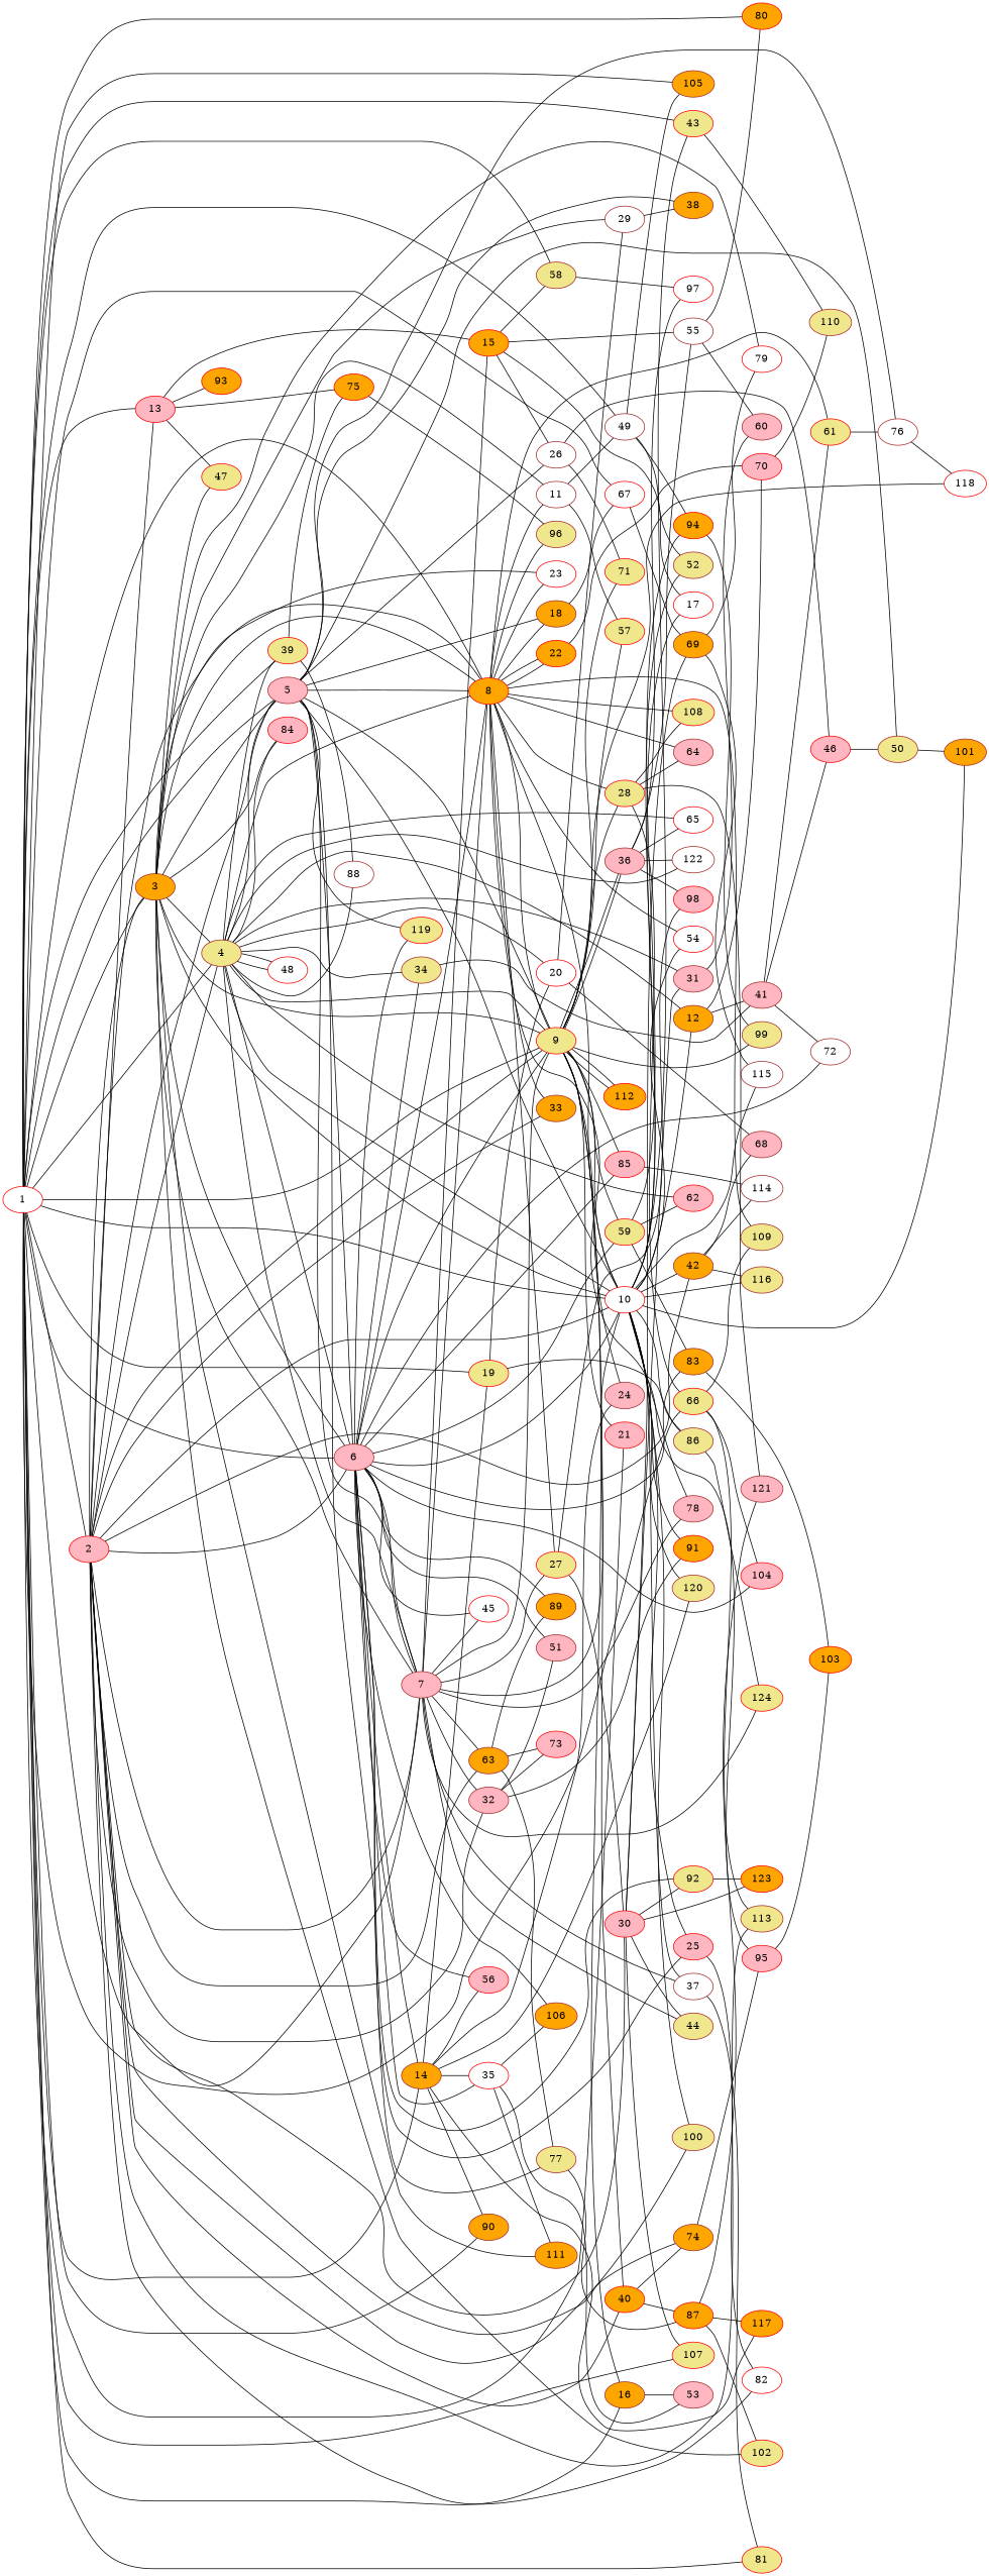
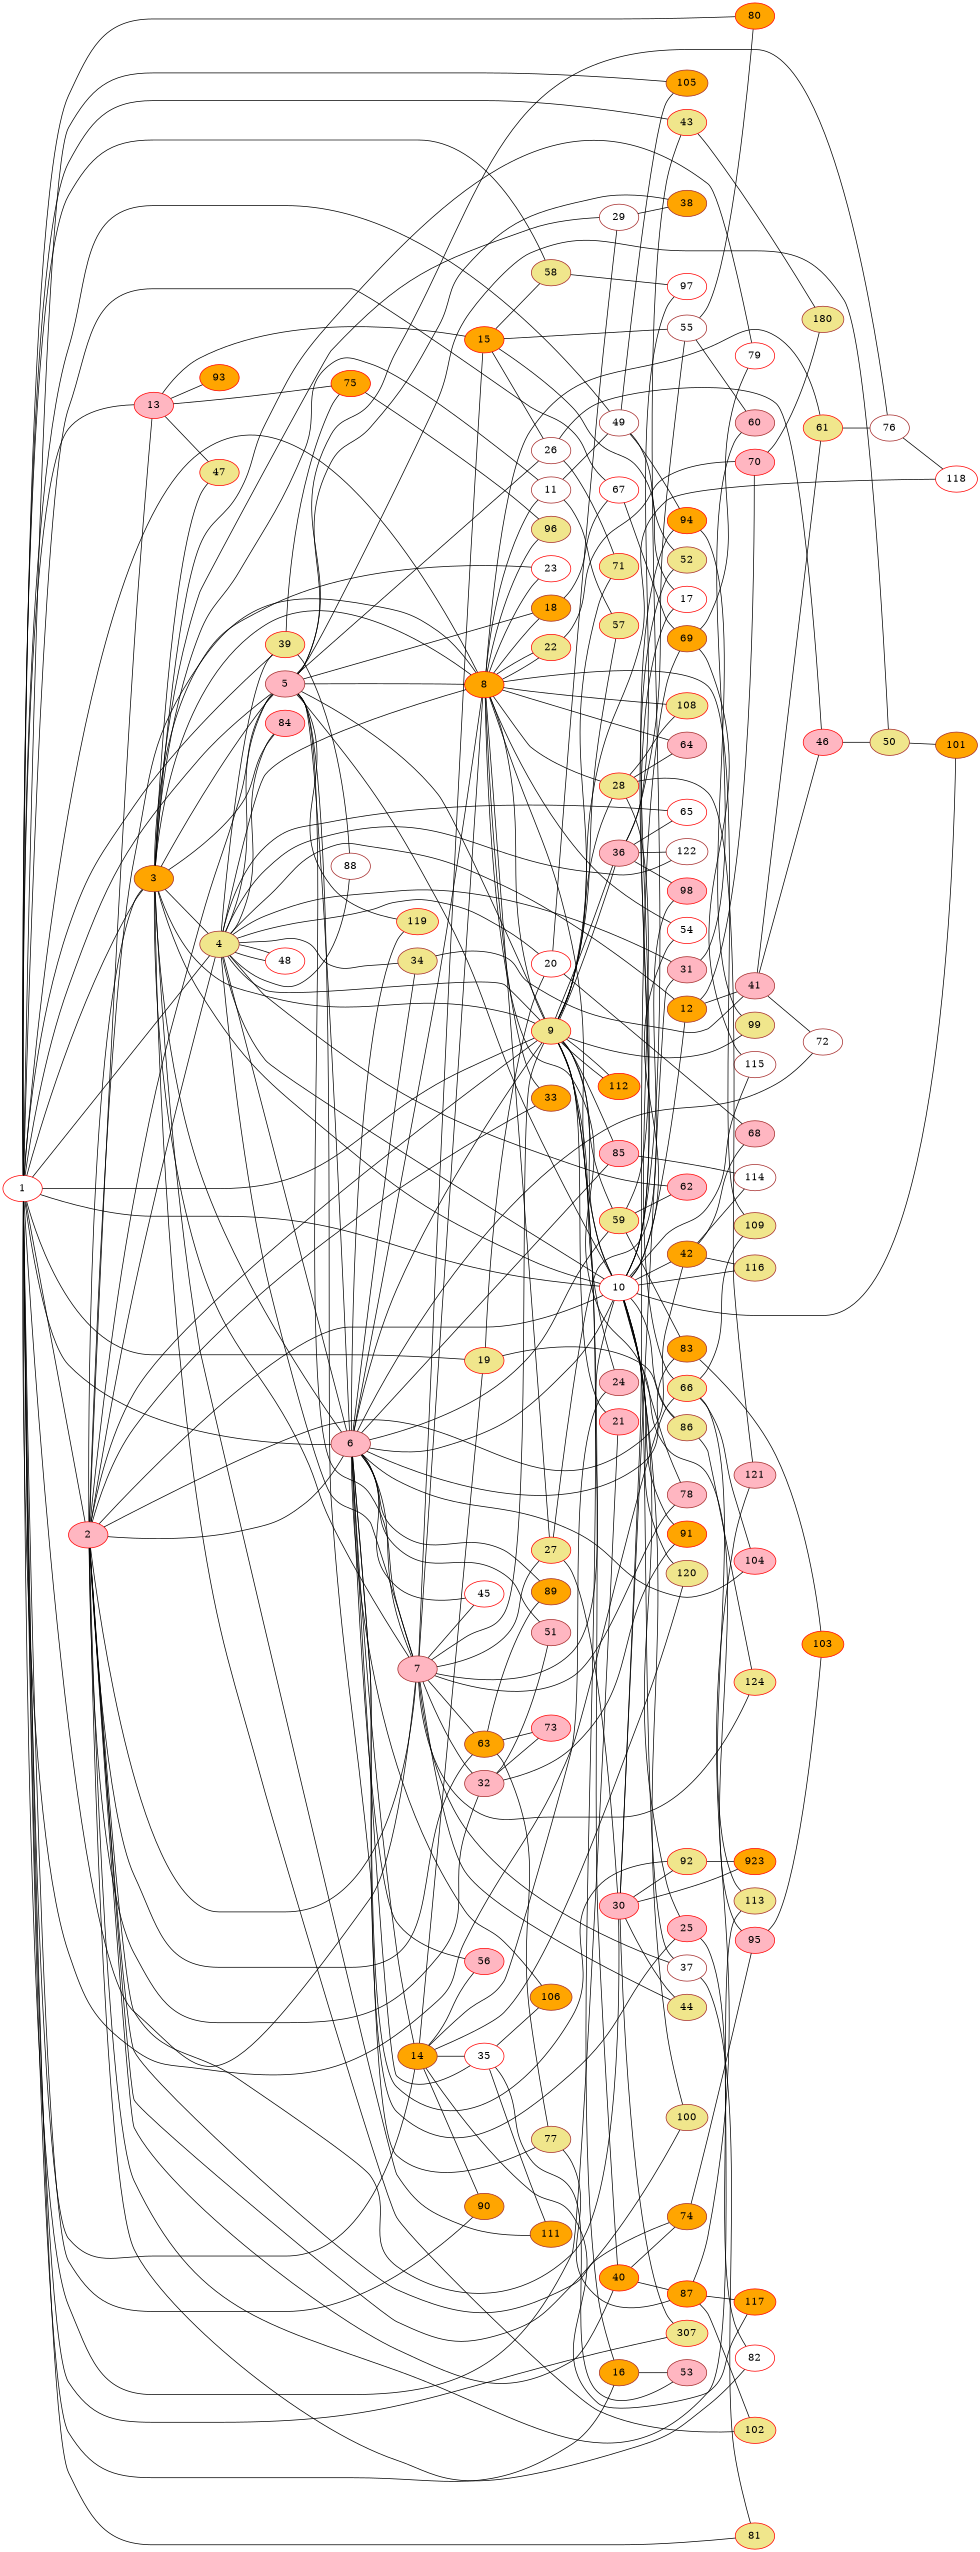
  graph {
    rankdir=LR
    node [color=red fillcolor=khaki style=filled]
    1 [fillcolor=white]
    2 [fillcolor=lightpink]
    3 [color=brown fillcolor=orange]
    4 [color=brown]
    5 [color=brown fillcolor=lightpink]
    6 [color=brown fillcolor=lightpink]
    7 [color=brown fillcolor=lightpink]
    8 [fillcolor=orange]
    9
    10 [fillcolor=white]
    13 [fillcolor=lightpink]
    14 [color=brown fillcolor=orange]
    16 [color=brown fillcolor=orange]
    19
    21 [fillcolor=lightpink]
    39
    43
    49 [color=brown fillcolor=white]
    58 [color=brown]
    66
    67 [fillcolor=white]
    80 [fillcolor=orange]
    81
    90 [color=brown fillcolor=orange]
    105 [color=brown fillcolor=orange]
-   107
+   107 [label=307]
    30 [fillcolor=lightpink]
    32 [color=brown fillcolor=lightpink]
    33 [color=brown fillcolor=orange]
    40 [fillcolor=orange]
    42 [color=brown fillcolor=orange]
    63 [color=brown fillcolor=orange]
    74 [color=brown fillcolor=orange]
    82 [fillcolor=white]
    100 [color=brown]
    113 [color=brown]
    11 [color=brown fillcolor=white]
    23 [fillcolor=white]
    29 [color=brown fillcolor=white]
    47
    79 [fillcolor=white]
    84 [fillcolor=lightpink]
    102
    111 [color=brown fillcolor=orange]
    12 [color=brown fillcolor=orange]
    20 [fillcolor=white]
    31 [color=brown fillcolor=lightpink]
    34 [color=brown]
    48 [fillcolor=white]
    62 [fillcolor=lightpink]
    65 [fillcolor=white]
    88 [color=brown fillcolor=white]
    122 [color=brown fillcolor=white]
    18 [color=brown fillcolor=orange]
    26 [color=brown fillcolor=white]
    38 [color=brown fillcolor=orange]
    50 [color=brown]
    76 [color=brown fillcolor=white]
    77 [color=brown]
    119
    25 [fillcolor=lightpink]
    35 [fillcolor=white]
    45 [fillcolor=white]
    51 [color=brown fillcolor=lightpink]
    56 [fillcolor=lightpink]
    59
    72 [color=brown fillcolor=white]
    83 [color=brown fillcolor=orange]
    85 [fillcolor=lightpink]
    89 [color=brown fillcolor=orange]
    92
    104 [fillcolor=lightpink]
    106 [color=brown fillcolor=orange]
    15 [fillcolor=orange]
    27
    37 [color=brown fillcolor=white]
    44 [color=brown]
    78 [color=brown fillcolor=lightpink]
    124
-   22 [fillcolor=orange]
+   22
    28
    54 [fillcolor=white]
    61
    64 [color=brown fillcolor=lightpink]
    95 [fillcolor=lightpink]
    96 [color=brown]
    108
    109 [color=brown]
    24 [color=brown fillcolor=lightpink]
    36 [color=brown fillcolor=lightpink]
    57
    71
    99 [color=brown]
    112 [fillcolor=orange]
    118 [fillcolor=white]
    17 [fillcolor=white]
    52 [color=brown]
    86 [color=brown]
    91 [fillcolor=orange]
    101 [color=brown fillcolor=orange]
    115 [color=brown fillcolor=white]
    116 [color=brown]
    120 [color=brown]
    93 [fillcolor=orange]
    75 [fillcolor=orange]
    117 [fillcolor=orange]
    53 [color=brown fillcolor=lightpink]
-   110 [color=brown]
+   110 [color=brown label=180]
    94 [fillcolor=orange]
    97 [fillcolor=white]
    69 [color=brown fillcolor=orange]
-   123 [fillcolor=orange]
+   123 [fillcolor=orange label=923]
    73 [fillcolor=lightpink]
    87 [fillcolor=orange]
    68 [color=brown fillcolor=lightpink]
    114 [color=brown fillcolor=white]
    41 [color=brown fillcolor=lightpink]
    70 [fillcolor=lightpink]
    60 [color=brown fillcolor=lightpink]
    46 [fillcolor=lightpink]
    103 [fillcolor=orange]
    55 [color=brown fillcolor=white]
    98 [fillcolor=lightpink]
    121 [color=brown fillcolor=lightpink]
    1 -- 2
    1 -- 3
    1 -- 4
    1 -- 5
    1 -- 6
    1 -- 7
    1 -- 8
    1 -- 9
    1 -- 10
    1 -- 13
    1 -- 14
    1 -- 16
    1 -- 19
    1 -- 21
    1 -- 39
    1 -- 43
    1 -- 49
    1 -- 58
    1 -- 66
    1 -- 67
    1 -- 80
    1 -- 81
    1 -- 90
    1 -- 105
    1 -- 107
    2 -- 3
    2 -- 4
    2 -- 5
    2 -- 6
    2 -- 7
    2 -- 8
    2 -- 9
    2 -- 10
    2 -- 13
    2 -- 30
    2 -- 32
    2 -- 33
    2 -- 40
    2 -- 42
    2 -- 63
    2 -- 74
    2 -- 82
    2 -- 100
    2 -- 113
    3 -- 4
    3 -- 5
    3 -- 6
    3 -- 7
    3 -- 8
    3 -- 9
    3 -- 10
    3 -- 11
    3 -- 23
    3 -- 29
    3 -- 47
    3 -- 79
    3 -- 84
    3 -- 102
    3 -- 111
    4 -- 5
    4 -- 6
    4 -- 7
    4 -- 8
    4 -- 9
    4 -- 10
    4 -- 39
    4 -- 84
    4 -- 12
    4 -- 20
    4 -- 31
    4 -- 34
    4 -- 48
    4 -- 48
    4 -- 62
    4 -- 65
    4 -- 88
    4 -- 122
    5 -- 6
    5 -- 7
    5 -- 8
    5 -- 9
    5 -- 10
    5 -- 18
    5 -- 26
    5 -- 38
    5 -- 50
    5 -- 76
    5 -- 77
    5 -- 119
    6 -- 7
    6 -- 8
    6 -- 9
    6 -- 10
    6 -- 14
    6 -- 34
    6 -- 119
    6 -- 25
    6 -- 35
    6 -- 45
    6 -- 51
    6 -- 56
    6 -- 59
    6 -- 72
    6 -- 83
    6 -- 85
    6 -- 89
    6 -- 92
    6 -- 104
    6 -- 106
    7 -- 8
    7 -- 9
    7 -- 10
    7 -- 32
    7 -- 63
    7 -- 45
    7 -- 15
    7 -- 27
    7 -- 37
    7 -- 44
    7 -- 78
    7 -- 124
    8 -- 9
    8 -- 10
    8 -- 33
    8 -- 11
    8 -- 23
    8 -- 18
    8 -- 27
    8 -- 22
    8 -- 22
    8 -- 28
    8 -- 54
    8 -- 61
    8 -- 64
    8 -- 95
    8 -- 96
    8 -- 108
    8 -- 109
    9 -- 10
    9 -- 16
    9 -- 21
    9 -- 40
    9 -- 59
    9 -- 85
    9 -- 28
    9 -- 24
    9 -- 36
    9 -- 36
    9 -- 57
    9 -- 71
    9 -- 99
    9 -- 112
    9 -- 112
    9 -- 118
    10 -- 43
    10 -- 42
    10 -- 100
    10 -- 12
    10 -- 25
    10 -- 37
    10 -- 78
    10 -- 54
    10 -- 17
    10 -- 52
    10 -- 86
    10 -- 91
    10 -- 101
    10 -- 115
    10 -- 116
    10 -- 120
    13 -- 47
    13 -- 15
    13 -- 93
    13 -- 75
    14 -- 19
    14 -- 90
    14 -- 35
    14 -- 56
    14 -- 24
    14 -- 120
    14 -- 117
    16 -- 53
    19 -- 20
    19 -- 86
    39 -- 88
    39 -- 75
    43 -- 110
    49 -- 105
    49 -- 52
    49 -- 94
    58 -- 97
    66 -- 113
    66 -- 104
    66 -- 109
    67 -- 69
    30 -- 107
    30 -- 31
    30 -- 92
    30 -- 44
    30 -- 69
    30 -- 123
    32 -- 51
    32 -- 91
    32 -- 73
    40 -- 74
    40 -- 87
    42 -- 116
    42 -- 68
    42 -- 114
    63 -- 77
    63 -- 89
    63 -- 73
    74 -- 95
    11 -- 49
    11 -- 57
    29 -- 38
    12 -- 41
    12 -- 70
    20 -- 29
    20 -- 68
    31 -- 60
    34 -- 41
    18 -- 67
    26 -- 71
    26 -- 46
    50 -- 101
    76 -- 118
    77 -- 87
    25 -- 82
    35 -- 111
    35 -- 106
    35 -- 53
    59 -- 62
    59 -- 83
    59 -- 94
    83 -- 103
    85 -- 114
    92 -- 123
    15 -- 58
    15 -- 26
    15 -- 17
    15 -- 55
    27 -- 30
    27 -- 98
    37 -- 81
    22 -- 70
    28 -- 66
    28 -- 64
    28 -- 108
    28 -- 121
    61 -- 76
    95 -- 103
    36 -- 65
    36 -- 122
    36 -- 97
    36 -- 55
    36 -- 98
    86 -- 124
    75 -- 96
    94 -- 99
    69 -- 79
    69 -- 115
    87 -- 102
    87 -- 117
    87 -- 121
    41 -- 72
    41 -- 61
    41 -- 46
    70 -- 110
    46 -- 50
    55 -- 80
    55 -- 60
  }
